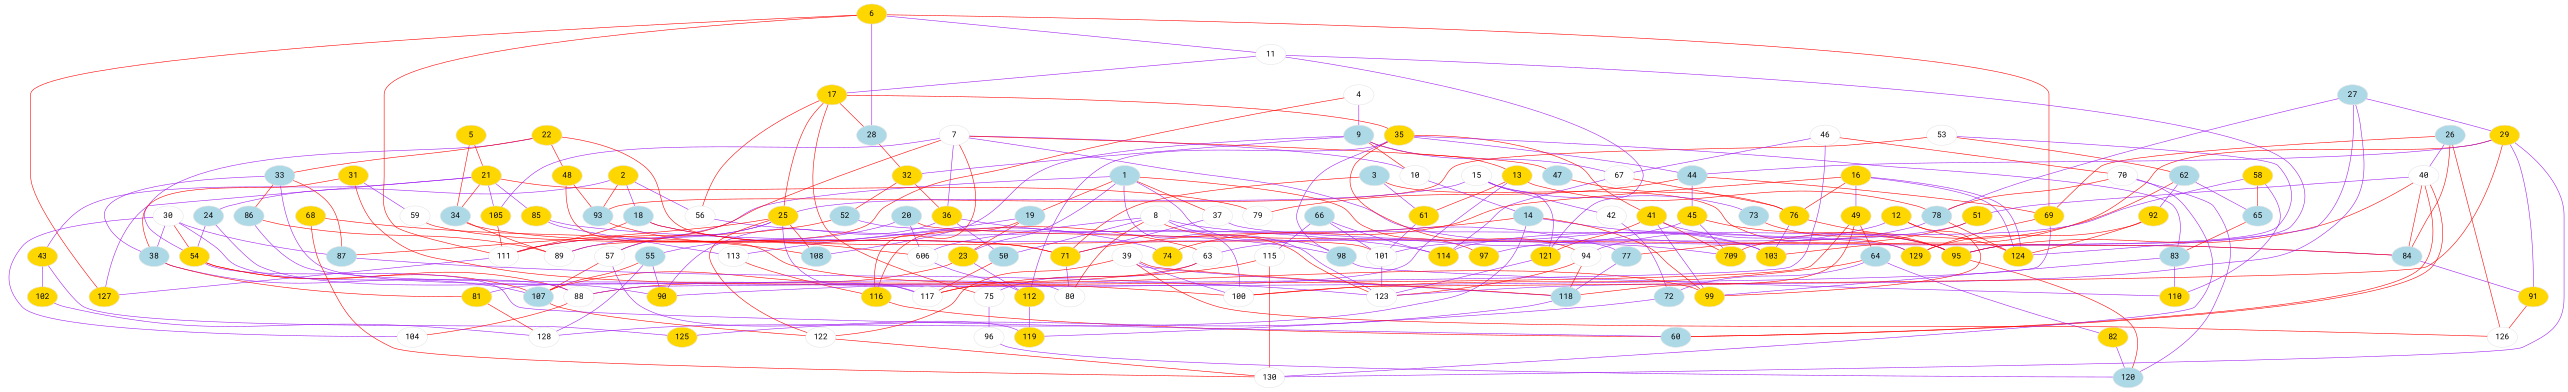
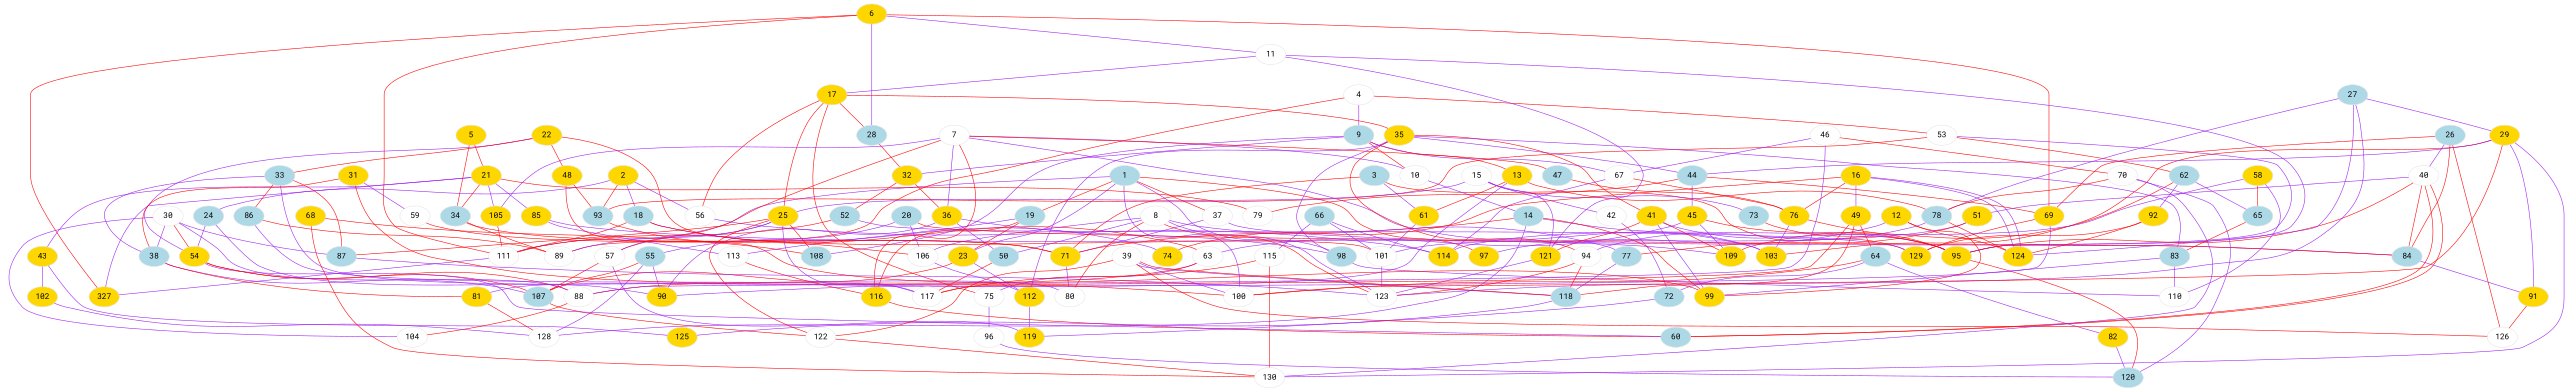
  graph {
    fontname="Roboto Mono"
    node [color=gray90 fillcolor=gold fontname="Roboto Mono" style=filled]
    edge [color=purple fontname="Roboto Mono"]
    1 [fillcolor=lightblue]
    19 [fillcolor=lightblue]
    23
    37 [fillcolor=white]
    97
    98 [fillcolor=lightblue]
    100 [fillcolor=white]
    111 [fillcolor=white]
    116
    113 [fillcolor=white]
    107 [fillcolor=lightblue]
    112
    71
    84 [fillcolor=lightblue]
-   110
-   127
+   110 [fillcolor=white]
+   127 [label=327]
    18 [fillcolor=lightblue]
    2
    24 [fillcolor=lightblue]
    56 [fillcolor=white]
    93 [fillcolor=lightblue]
    74
    63 [fillcolor=white]
    54
    90
    114
-   106 [fillcolor=white label=606]
+   106 [fillcolor=white]
    3 [fillcolor=lightblue]
    61
    129
    101 [fillcolor=white]
    80 [fillcolor=white]
    4 [fillcolor=white]
    9 [fillcolor=lightblue]
    53 [fillcolor=white]
    89 [fillcolor=white]
    10 [fillcolor=white]
    13
    32
    67 [fillcolor=white]
    108 [fillcolor=lightblue]
    95
    62 [fillcolor=lightblue]
    5
    21
    34 [fillcolor=lightblue]
    105
    43
    79 [fillcolor=white]
    85
    6
    11 [fillcolor=white]
    28 [fillcolor=lightblue]
    69
    17
    121
    7 [fillcolor=white]
    36
    47 [fillcolor=lightblue]
    57 [fillcolor=white]
    103
    14 [fillcolor=lightblue]
    50 [fillcolor=lightblue]
    76
    119
    60 [fillcolor=lightblue]
    8 [fillcolor=white]
    77 [fillcolor=lightblue]
    123 [fillcolor=white]
    117 [fillcolor=white]
    118 [fillcolor=lightblue]
    78 [fillcolor=lightblue]
    81
    52 [fillcolor=lightblue]
    99
    128 [fillcolor=white]
    25
    35
    75 [fillcolor=white]
    120 [fillcolor=lightblue]
    12
    124
    94 [fillcolor=white]
    15 [fillcolor=white]
    42 [fillcolor=white]
    73 [fillcolor=lightblue]
    87 [fillcolor=lightblue]
    122 [fillcolor=white]
    72 [fillcolor=lightblue]
    16
    49
    64 [fillcolor=lightblue]
    44 [fillcolor=lightblue]
    41
    83 [fillcolor=lightblue]
    96 [fillcolor=white]
    88 [fillcolor=white]
    20 [fillcolor=lightblue]
    55 [fillcolor=lightblue]
    91
    102
    125
-   109 [label=709]
+   109
    33 [fillcolor=lightblue]
    22
    48
    38 [fillcolor=lightblue]
    86 [fillcolor=lightblue]
    130 [fillcolor=white]
    26 [fillcolor=lightblue]
    40 [fillcolor=white]
    126 [fillcolor=white]
    51
    27 [fillcolor=lightblue]
    29
    45
    30 [fillcolor=white]
    104 [fillcolor=white]
    31
    59 [fillcolor=white]
    39 [fillcolor=white]
    46 [fillcolor=white]
    70 [fillcolor=white]
    82
    65 [fillcolor=lightblue]
    92
    58
    66 [fillcolor=lightblue]
    115 [fillcolor=white]
    68
    1 -- 19 [color=red]
    1 -- 23
    1 -- 37 [color=red]
    1 -- 97 [color=red]
    1 -- 98
    1 -- 100
    1 -- 111
    19 -- 23 [color=red]
    19 -- 116 [color=red]
    19 -- 113
    23 -- 107 [color=red]
    23 -- 112
    37 -- 71
    37 -- 84
    98 -- 110
    111 -- 127
    116 -- 60 [color=red]
    113 -- 116 [color=red]
    107 -- 122 [color=red]
    112 -- 119
    71 -- 80
    84 -- 91
    18 -- 111 [color=red]
    18 -- 74
    18 -- 63 [color=red]
    2 -- 18
    2 -- 24
    2 -- 56
    2 -- 93 [color=red]
    24 -- 54
    24 -- 90
    56 -- 114
    93 -- 106 [color=red]
    63 -- 75
    63 -- 88 [color=red]
    54 -- 107 [color=red]
    54 -- 60
    54 -- 88 [color=red]
    106 -- 112
    3 -- 71 [color=red]
    3 -- 61
    3 -- 129 [color=red]
    61 -- 101
    101 -- 123
    4 -- 9
+   4 -- 53 [color=red]
    4 -- 89 [color=red]
    9 -- 10 [color=red]
    9 -- 13 [color=red]
    9 -- 32
    9 -- 67
    9 -- 108
    53 -- 93 [color=red]
    53 -- 95
    53 -- 62 [color=red]
    10 -- 14
    13 -- 61 [color=red]
    13 -- 78 [color=red]
    13 -- 81
    32 -- 36 [color=red]
    32 -- 52 [color=red]
    67 -- 114
    67 -- 76 [color=red]
    95 -- 120 [color=red]
    62 -- 109 [color=red]
    62 -- 65
    62 -- 92
    5 -- 21 [color=red]
    5 -- 34 [color=red]
    21 -- 127
    21 -- 34 [color=red]
    21 -- 105
    21 -- 43
    21 -- 79 [color=red]
    21 -- 85
    34 -- 71 [color=red]
    34 -- 89 [color=red]
    105 -- 111 [color=red]
    43 -- 102
    43 -- 125
    85 -- 113
    85 -- 109
    6 -- 111 [color=red]
    6 -- 127 [color=red]
    6 -- 11
    6 -- 28
    6 -- 69 [color=red]
    11 -- 95
    11 -- 17
    11 -- 121
    28 -- 32 [color=red]
    69 -- 90
    69 -- 129 [color=red]
    17 -- 56 [color=red]
    17 -- 28 [color=red]
    17 -- 25 [color=red]
    17 -- 35 [color=red]
    17 -- 75 [color=red]
    121 -- 123
    7 -- 116 [color=red]
    7 -- 10
    7 -- 105
    7 -- 36
    7 -- 47 [color=red]
    7 -- 57 [color=red]
    7 -- 103
    36 -- 98
    36 -- 90
    36 -- 50
    47 -- 76 [color=red]
    57 -- 107 [color=red]
    57 -- 119
    14 -- 71 [color=red]
    14 -- 103
    14 -- 99 [color=red]
    14 -- 128
    50 -- 117 [color=red]
    76 -- 95 [color=red]
    76 -- 103
    8 -- 106
    8 -- 80 [color=red]
    8 -- 50
    8 -- 77
    8 -- 123 [color=red]
    8 -- 123
    77 -- 118
    118 -- 125
    78 -- 124 [color=red]
    78 -- 94
    81 -- 128 [color=red]
    52 -- 111 [color=red]
    52 -- 129
    25 -- 89
    25 -- 108 [color=red]
    25 -- 57
    25 -- 117
    25 -- 87 [color=red]
    25 -- 122 [color=red]
    35 -- 98
    35 -- 112
    35 -- 94 [color=red]
    35 -- 44
    35 -- 41 [color=red]
    35 -- 83
    75 -- 96
    12 -- 97
    12 -- 99 [color=red]
    12 -- 124 [color=red]
    94 -- 123 [color=red]
    94 -- 118 [color=red]
    15 -- 121
    15 -- 25
    15 -- 42
    15 -- 73
    42 -- 72
    73 -- 95 [color=red]
    87 -- 123
    122 -- 130 [color=red]
    72 -- 119
    16 -- 74 [color=red]
    16 -- 76 [color=red]
    16 -- 124
    16 -- 124
    16 -- 49
    49 -- 117 [color=red]
    49 -- 118 [color=red]
    49 -- 64 [color=red]
    64 -- 100 [color=red]
    64 -- 72
    64 -- 82
    44 -- 79 [color=red]
    44 -- 69 [color=red]
    44 -- 45
    41 -- 95
    41 -- 121 [color=red]
    41 -- 99
    41 -- 109 [color=red]
    83 -- 110
    83 -- 99
    96 -- 120
    88 -- 104 [color=red]
    20 -- 84 [color=red]
    20 -- 106
    20 -- 55
    55 -- 107 [color=red]
    55 -- 90
    55 -- 128
    91 -- 126 [color=red]
    102 -- 128
    33 -- 80
    33 -- 87 [color=red]
    33 -- 38
    33 -- 86 [color=red]
    22 -- 54
    22 -- 101 [color=red]
    22 -- 33 [color=red]
    22 -- 48 [color=red]
    48 -- 93 [color=red]
    48 -- 99 [color=red]
    38 -- 107
    38 -- 81 [color=red]
    86 -- 89 [color=red]
    86 -- 117
    26 -- 84 [color=red]
    26 -- 69 [color=red]
    26 -- 40
    26 -- 126 [color=red]
    40 -- 84 [color=red]
    40 -- 95 [color=red]
    40 -- 60 [color=red]
    40 -- 60 [color=red]
    40 -- 51
    51 -- 101
    51 -- 77 [color=red]
    27 -- 123
    27 -- 78
    27 -- 124
    27 -- 29
    29 -- 100 [color=red]
    29 -- 103 [color=red]
    29 -- 44
    29 -- 91
    29 -- 130
    45 -- 63
    45 -- 95 [color=red]
    45 -- 109
    30 -- 54 [color=red]
    30 -- 87
    30 -- 88
    30 -- 38
    30 -- 104
    31 -- 100 [color=red]
    31 -- 38 [color=red]
    31 -- 59
    59 -- 71 [color=red]
    39 -- 100
    39 -- 118
    39 -- 118 [color=red]
    39 -- 122 [color=red]
    39 -- 126 [color=red]
    46 -- 67
    46 -- 88
    46 -- 70 [color=red]
    70 -- 78 [color=red]
    70 -- 120
    70 -- 130
    82 -- 120
    65 -- 83 [color=red]
    92 -- 129 [color=red]
    92 -- 124 [color=red]
    58 -- 110
    58 -- 114
    58 -- 65 [color=red]
    66 -- 114
    66 -- 101
    66 -- 115
    115 -- 117 [color=red]
    115 -- 130 [color=red]
    68 -- 108 [color=red]
    68 -- 130 [color=red]
  }
